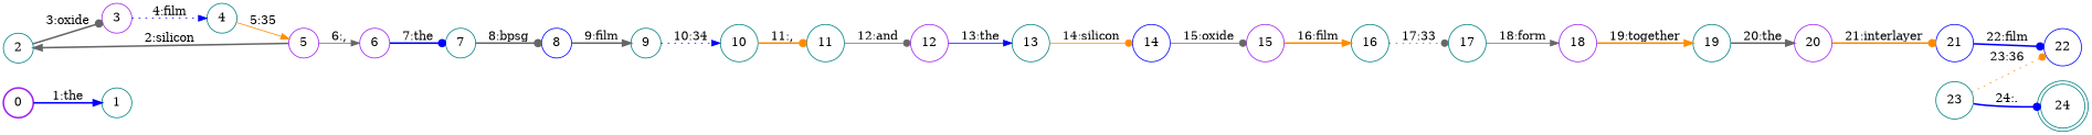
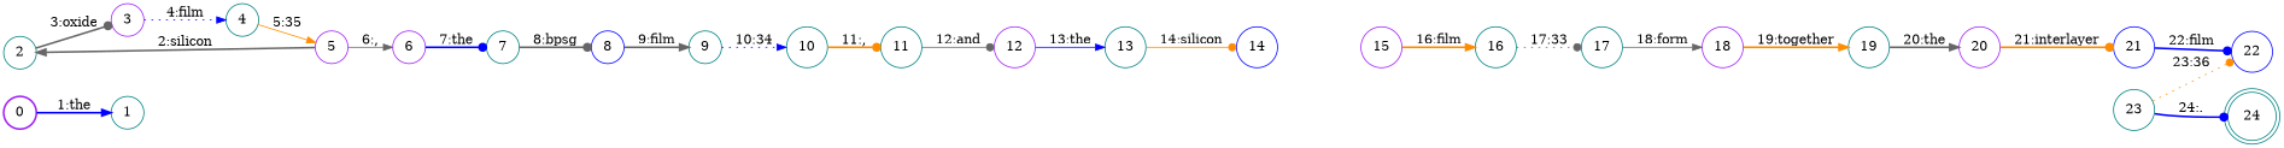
  digraph {
    nodesep=0.25
    rankdir=LR
    ranksep=0.4
    node [color=teal fontsize=14 shape=circle style=solid]
    edge [arrowhead=normal color=gray40 fontsize=14 style=bold]
    n1 [color=purple label=0 style=bold]
    n2 [label=1]
    n3 [label=2]
    n4 [color=purple label=3]
    n5 [label=4]
    n6 [color=purple label=5]
    n7 [color=purple label=6]
    n8 [label=7]
    n9 [color=blue label=8]
    n10 [label=9]
    n11 [label=10]
    n12 [label=11]
    n13 [color=purple label=12]
    n14 [label=13]
    n15 [color=blue label=14]
    n16 [color=purple label=15]
    n17 [label=16]
    n18 [label=17]
    n19 [color=purple label=18]
    n20 [label=19]
    n21 [color=purple label=20]
    n22 [color=blue label=21]
    n23 [color=blue label=22]
    n24 [label=23]
    n25 [label=24 shape=doublecircle]
    n1 -> n2 [color=blue label="1:the"]
    n3 -> n4 [arrowhead=dot label="3:oxide"]
    n4 -> n5 [color=blue label="4:film" style=dotted]
    n5 -> n6 [color=darkorange label="5:35" style=solid]
    n6 -> n3 [label="2:silicon"]
    n6 -> n7 [label="6:," style=solid]
    n7 -> n8 [arrowhead=dot color=blue label="7:the"]
    n8 -> n9 [arrowhead=dot label="8:bpsg"]
    n9 -> n10 [label="9:film"]
    n10 -> n11 [color=blue label="10:34" style=dotted]
    n11 -> n12 [arrowhead=dot color=darkorange label="11:,"]
    n12 -> n13 [arrowhead=dot label="12:and" style=solid]
    n13 -> n14 [color=blue label="13:the" style=solid]
    n14 -> n15 [arrowhead=dot color=darkorange label="14:silicon" style=solid]
-   n15 -> n16 [arrowhead=dot label="15:oxide" style=solid]
    n16 -> n17 [color=darkorange label="16:film"]
    n17 -> n18 [arrowhead=dot label="17:33" style=dotted]
    n18 -> n19 [label="18:form" style=solid]
    n19 -> n20 [color=darkorange label="19:together"]
    n20 -> n21 [label="20:the"]
    n21 -> n22 [arrowhead=dot color=darkorange label="21:interlayer"]
    n22 -> n23 [arrowhead=dot color=blue label="22:film"]
    n24 -> n23 [arrowhead=dot color=darkorange label="23:36" style=dotted]
    n24 -> n25 [arrowhead=dot color=blue label="24:."]
  }
